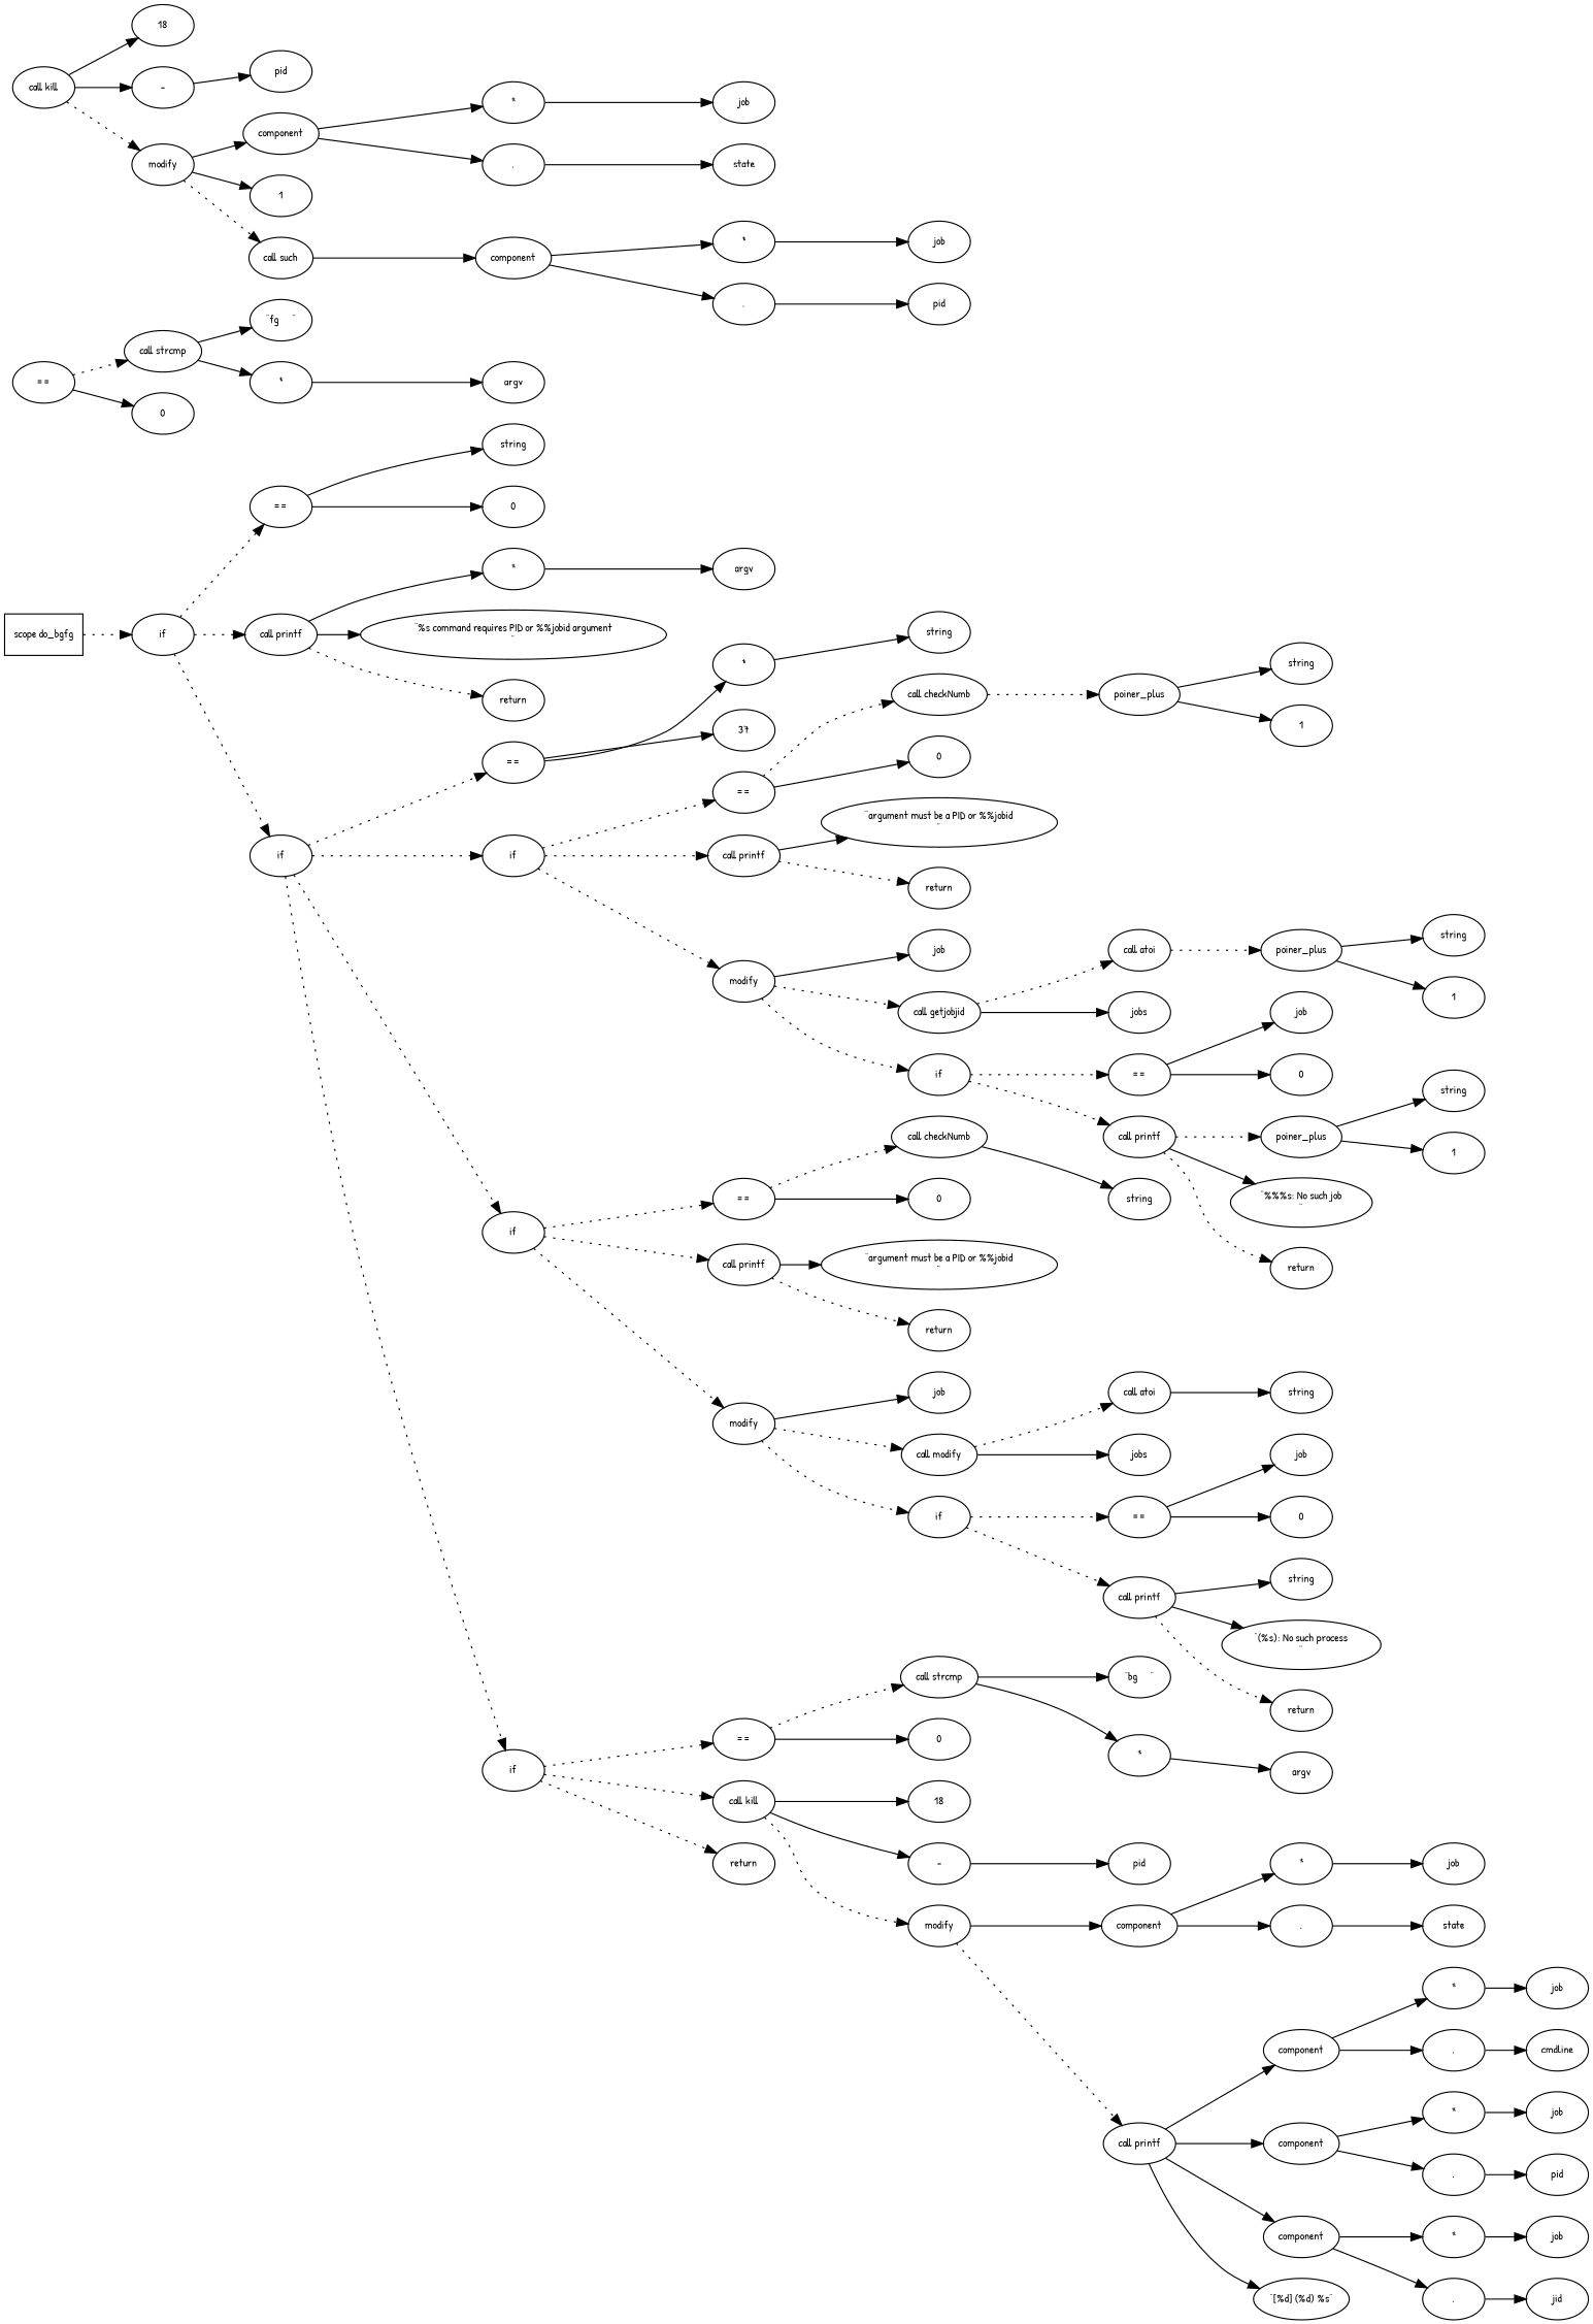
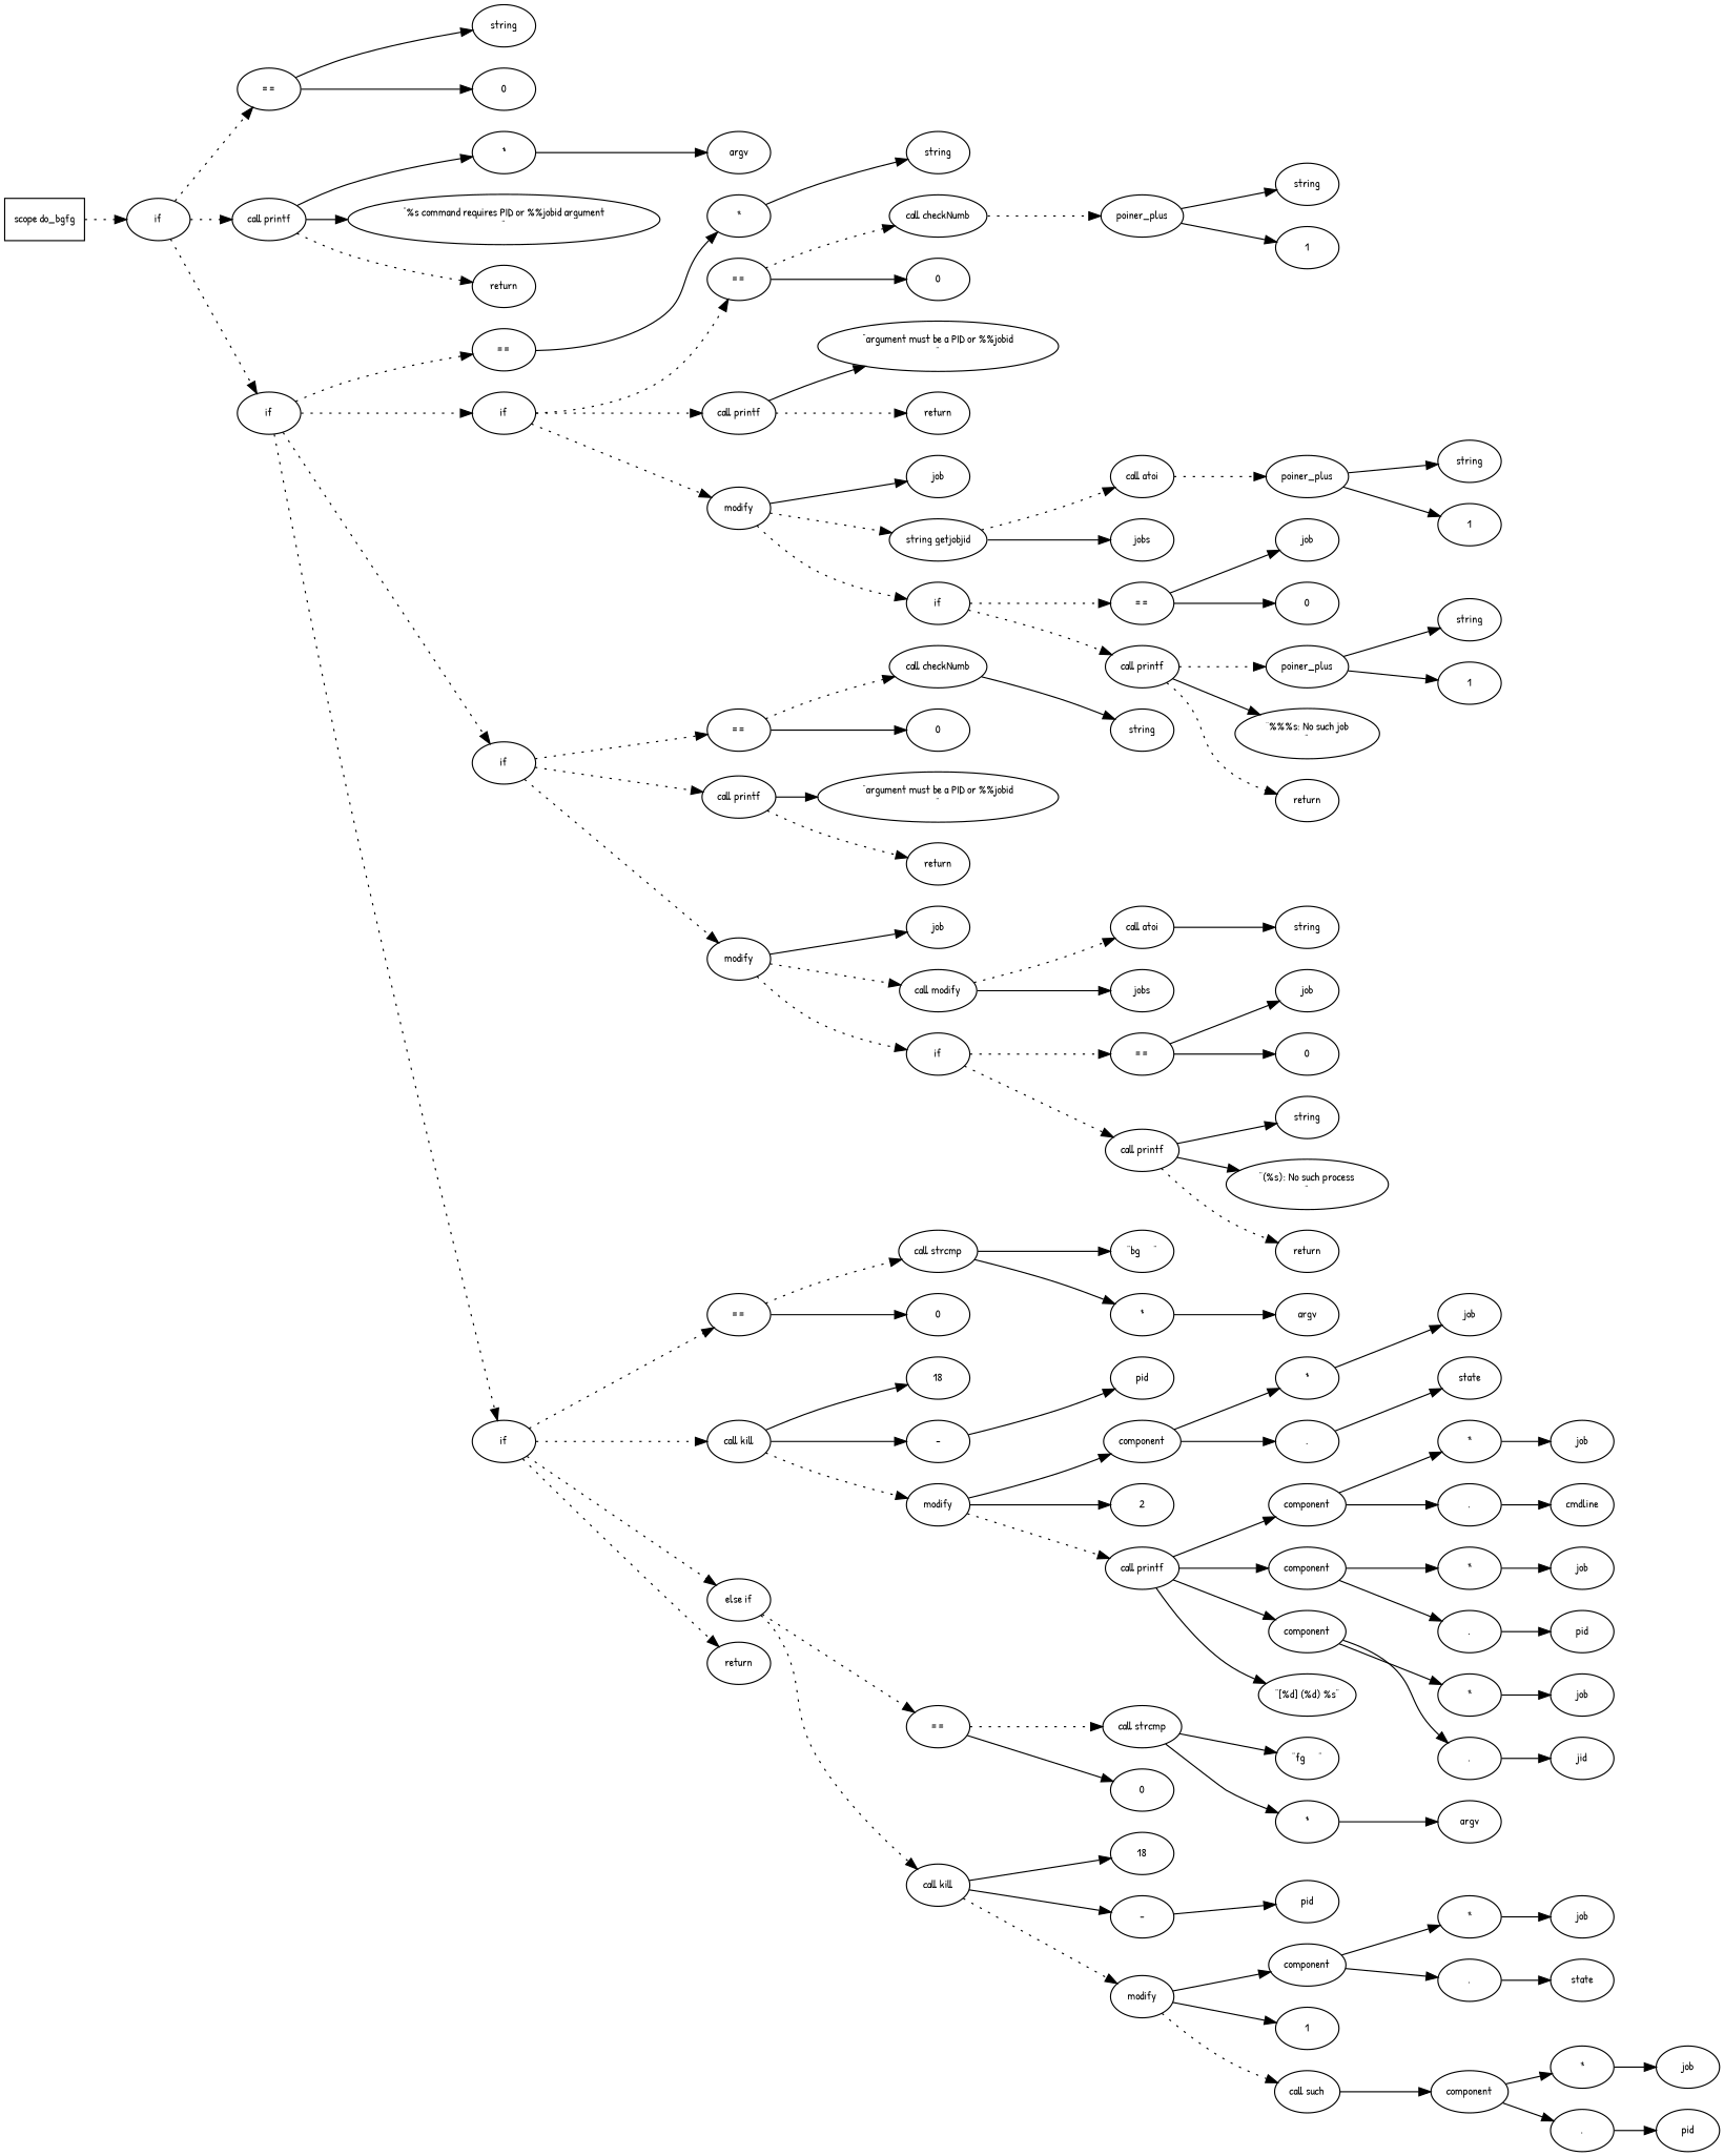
  digraph {
    fontname="Patrick Hand"
    fontsize=10
    rankdir=LR
    node [fontname="Patrick Hand" fontsize=10 shape=ellipse]
    edge [fontname="Patrick Hand" fontsize=10]
    n1 [label="scope do_bgfg" shape=box]
    n2 [label=if]
    n3 [label="=="]
    n4 [label="call printf"]
    n5 [label=if]
    n6 [label=string]
    n7 [label=0]
    n8 [label="*"]
    n9 [label="\"%s command requires PID or %%jobid argument\n\""]
    n10 [label=return]
    n11 [label="=="]
    n12 [label=if]
    n13 [label=if]
    n14 [label=if]
    n15 [label=argv]
    n16 [label="*"]
-   n17 [label=37]
    n18 [label="=="]
    n19 [label="call printf"]
    n20 [label=modify]
    n21 [label="=="]
    n22 [label="call printf"]
    n23 [label=modify]
    n24 [label="=="]
    n25 [label="call kill"]
+   n26 [label="else if"]
    n27 [label=return]
    n28 [label=string]
    n29 [label="call checkNumb"]
    n30 [label=0]
    n31 [label="\"argument must be a PID or %%jobid\n\""]
    n32 [label=return]
    n33 [label=job]
-   n34 [label="call getjobjid"]
+   n34 [label="string getjobjid"]
    n35 [label=if]
    n36 [label=poiner_plus]
    n37 [label=string]
    n38 [label=1]
    n39 [label="call atoi"]
    n40 [label=jobs]
    n41 [label="=="]
    n42 [label="call printf"]
    n43 [label=poiner_plus]
    n44 [label=string]
    n45 [label=1]
    n46 [label=job]
    n47 [label=0]
    n48 [label=poiner_plus]
    n49 [label="\"%%%s: No such job\n\""]
    n50 [label=return]
    n51 [label=string]
    n52 [label=1]
    n53 [label="call checkNumb"]
    n54 [label=0]
    n55 [label="\"argument must be a PID or %%jobid\n\""]
    n56 [label=return]
    n57 [label=job]
    n58 [label="call modify"]
    n59 [label=if]
    n60 [label=string]
    n61 [label="call atoi"]
    n62 [label=jobs]
    n63 [label="=="]
    n64 [label="call printf"]
    n65 [label=string]
    n66 [label=job]
    n67 [label=0]
    n68 [label=string]
    n69 [label="\"(%s): No such process\n\""]
    n70 [label=return]
    n71 [label="call strcmp"]
    n72 [label=0]
    n73 [label=18]
    n74 [label="-"]
    n75 [label=modify]
    n76 [label="=="]
    n77 [label="call kill"]
    n78 [label="\"bg     \""]
    n79 [label="*"]
    n80 [label=argv]
    n81 [label=pid]
    n82 [label=component]
+   n83 [label=2]
    n84 [label="call printf"]
    n85 [label="*"]
    n86 [label="."]
    n87 [label=component]
    n88 [label=component]
    n89 [label=component]
    n90 [label="\"[%d] (%d) %s\""]
    n91 [label=job]
    n92 [label=state]
    n93 [label="*"]
    n94 [label="."]
    n95 [label="*"]
    n96 [label="."]
    n97 [label="*"]
    n98 [label="."]
    n99 [label=job]
    n100 [label=cmdline]
    n101 [label=job]
    n102 [label=pid]
    n103 [label=job]
    n104 [label=jid]
    n105 [label="call strcmp"]
    n106 [label=0]
    n107 [label=18]
    n108 [label="-"]
    n109 [label=modify]
    n110 [label="\"fg     \""]
    n111 [label="*"]
    n112 [label=argv]
    n113 [label=pid]
    n114 [label=component]
    n115 [label=1]
    n116 [label="call such"]
    n117 [label="*"]
    n118 [label="."]
    n119 [label=component]
    n120 [label=job]
    n121 [label=state]
    n122 [label="*"]
    n123 [label="."]
    n124 [label=job]
    n125 [label=pid]
    n1 -> n2 [style=dotted]
    n2 -> n3 [style=dotted]
    n2 -> n4 [style=dotted]
    n2 -> n5 [style=dotted]
    n3 -> n6
    n3 -> n7
    n4 -> n8
    n4 -> n9
    n4 -> n10 [style=dotted]
    n5 -> n11 [style=dotted]
    n5 -> n12 [style=dotted]
    n5 -> n13 [style=dotted]
    n5 -> n14 [style=dotted]
    n8 -> n15
    n11 -> n16
-   n11 -> n17
    n12 -> n18 [style=dotted]
    n12 -> n19 [style=dotted]
    n12 -> n20 [style=dotted]
    n13 -> n21 [style=dotted]
    n13 -> n22 [style=dotted]
    n13 -> n23 [style=dotted]
    n14 -> n24 [style=dotted]
    n14 -> n25 [style=dotted]
+   n14 -> n26 [style=dotted]
    n14 -> n27 [style=dotted]
    n16 -> n28
    n18 -> n29 [style=dotted]
    n18 -> n30
    n19 -> n31
    n19 -> n32 [style=dotted]
    n20 -> n33
    n20 -> n34 [style=dotted]
    n20 -> n35 [style=dotted]
    n21 -> n53 [style=dotted]
    n21 -> n54
    n22 -> n55
    n22 -> n56 [style=dotted]
    n23 -> n57
    n23 -> n58 [style=dotted]
    n23 -> n59 [style=dotted]
    n24 -> n71 [style=dotted]
    n24 -> n72
    n25 -> n73
    n25 -> n74
    n25 -> n75 [style=dotted]
+   n26 -> n76 [style=dotted]
+   n26 -> n77 [style=dotted]
    n29 -> n36 [style=dotted]
    n34 -> n39 [style=dotted]
    n34 -> n40
    n35 -> n41 [style=dotted]
    n35 -> n42 [style=dotted]
    n36 -> n37
    n36 -> n38
    n39 -> n43 [style=dotted]
    n41 -> n46
    n41 -> n47
    n42 -> n48 [style=dotted]
    n42 -> n49
    n42 -> n50 [style=dotted]
    n43 -> n44
    n43 -> n45
    n48 -> n51
    n48 -> n52
    n53 -> n60
    n58 -> n61 [style=dotted]
    n58 -> n62
    n59 -> n63 [style=dotted]
    n59 -> n64 [style=dotted]
    n61 -> n65
    n63 -> n66
    n63 -> n67
    n64 -> n68
    n64 -> n69
    n64 -> n70 [style=dotted]
    n71 -> n78
    n71 -> n79
    n74 -> n81
    n75 -> n82
+   n75 -> n83
    n75 -> n84 [style=dotted]
    n76 -> n105 [style=dotted]
    n76 -> n106
    n77 -> n107
    n77 -> n108
    n77 -> n109 [style=dotted]
    n79 -> n80
    n82 -> n85
    n82 -> n86
    n84 -> n87
    n84 -> n88
    n84 -> n89
    n84 -> n90
    n85 -> n91
    n86 -> n92
    n87 -> n93
    n87 -> n94
    n88 -> n95
    n88 -> n96
    n89 -> n97
    n89 -> n98
    n93 -> n99
    n94 -> n100
    n95 -> n101
    n96 -> n102
    n97 -> n103
    n98 -> n104
    n105 -> n110
    n105 -> n111
    n108 -> n113
    n109 -> n114
    n109 -> n115
    n109 -> n116 [style=dotted]
    n111 -> n112
    n114 -> n117
    n114 -> n118
    n116 -> n119
    n117 -> n120
    n118 -> n121
    n119 -> n122
    n119 -> n123
    n122 -> n124
    n123 -> n125
  }
